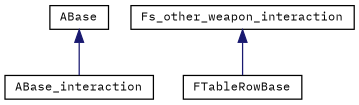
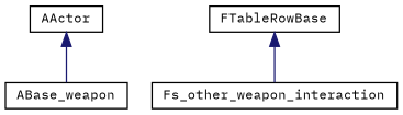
  digraph {
    fontname="IBM Plex Mono"
    node [color=black fillcolor=white fontname="IBM Plex Mono" fontsize=10 shape=record style=filled]
    edge [color=midnightblue dir=back fontname="IBM Plex Mono" fontsize=10 labelfontname=Helvetica labelfontsize=10 style=solid]
-   n1 [height=0.2 label=ABase_interaction width=0.4]
-   n2 [height=0.2 label=ABase width=0.4]
+   n1 [height=0.2 label=ABase_weapon width=0.4]
+   n2 [height=0.2 label=AActor width=0.4]
    n3 [height=0.2 label=Fs_other_weapon_interaction width=0.4]
    n4 [height=0.2 label=FTableRowBase width=0.4]
    n2 -> n1
-   n3 -> n4
+   n4 -> n3
  }
